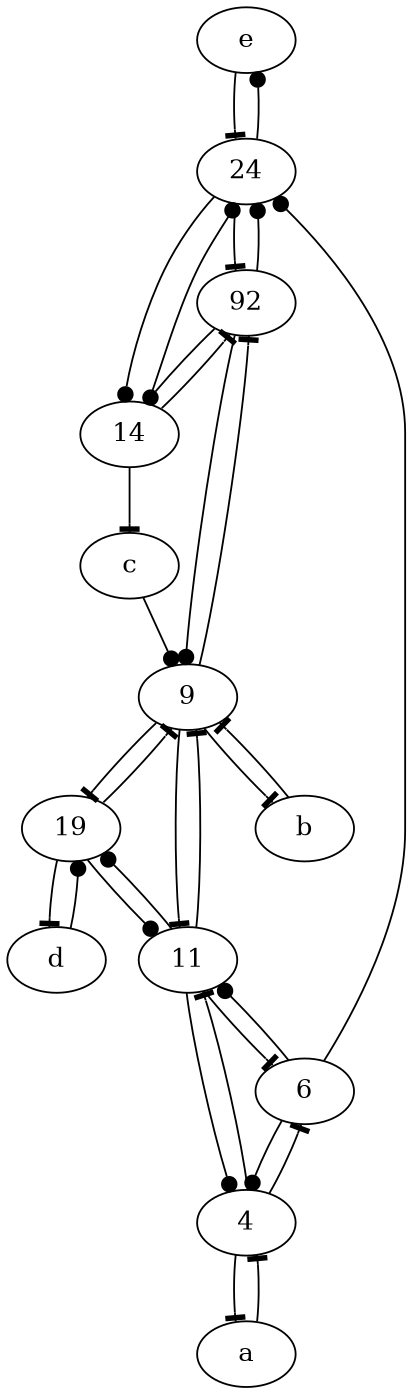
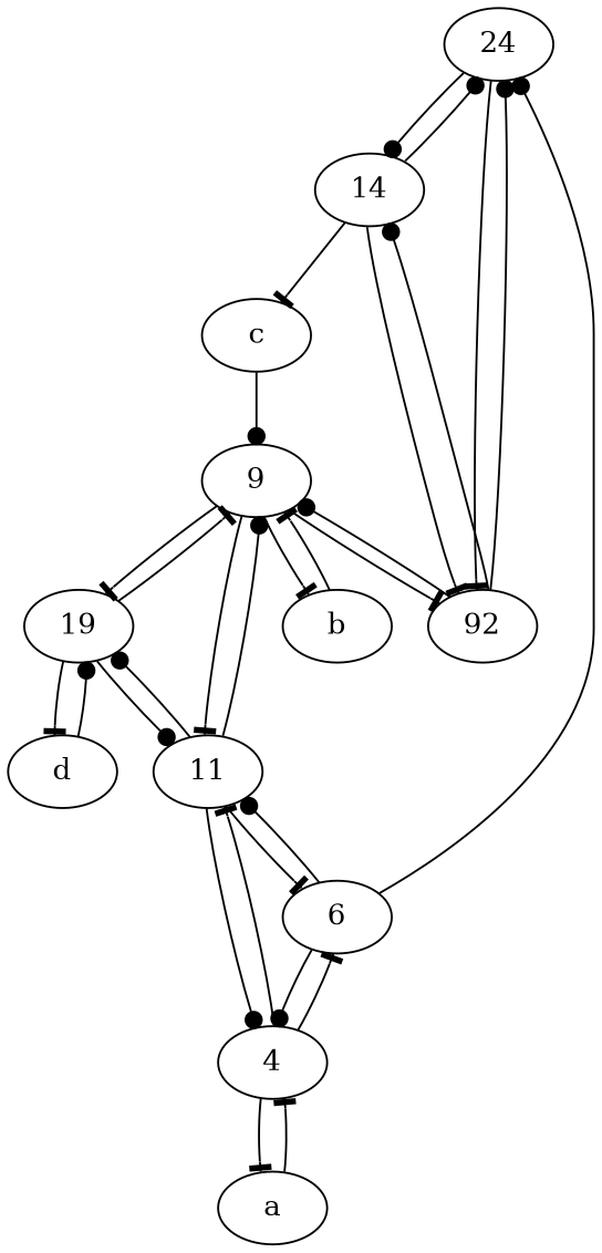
  digraph {
    edge [arrowhead=tee]
-   e
    24
    14
    n4 [label=92]
    d
    19
    11
    9
    a
    4
    6
    b
    c
-   e -> 24
-   24 -> e [arrowhead=dot]
    24 -> 14 [arrowhead=dot]
    24 -> n4
    14 -> 24 [arrowhead=dot]
    14 -> n4
    14 -> c
    n4 -> 24 [arrowhead=dot]
    n4 -> 14 [arrowhead=dot]
    n4 -> 9 [arrowhead=dot]
    d -> 19 [arrowhead=dot]
    19 -> d
    19 -> 11 [arrowhead=dot]
    19 -> 9
    11 -> 19 [arrowhead=dot]
-   11 -> 9
+   11 -> 9 [arrowhead=dot]
    11 -> 4 [arrowhead=dot]
    11 -> 6
    9 -> n4
    9 -> 19
    9 -> 11
    9 -> b
    a -> 4
    4 -> 11
    4 -> a
    4 -> 6
    6 -> 24 [arrowhead=dot]
    6 -> 11 [arrowhead=dot]
    6 -> 4 [arrowhead=dot]
    b -> 9
    c -> 9 [arrowhead=dot]
  }
